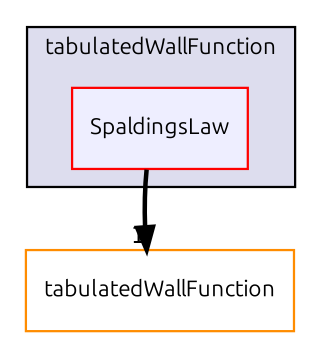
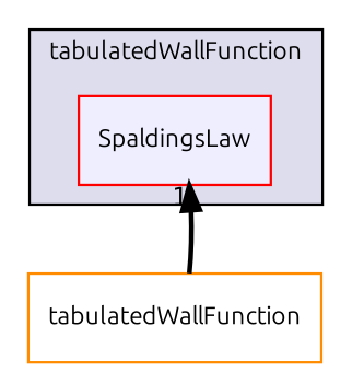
  digraph {
    compound=true
    fontname=Ubuntu
    node [fontname=Ubuntu fontsize=10 shape=box]
    n1 [fillcolor="#eeeeff" label=SpaldingsLaw pencolor=black style=filled color=red]
    n2 [label=tabulatedWallFunction color=darkorange]
    subgraph cluster_1 {
      bgcolor="#ddddee"
      fontsize=10
      label=tabulatedWallFunction
      pencolor=black
      n1
    }
-   n1 -> n2 [headlabel=1 labeldistance=1.5 labelfontname=Helvetica labelfontsize=10 style=bold fontname=Ubuntu]
+   n2 -> n1 [headlabel=1 labeldistance=1.5 labelfontname=Helvetica labelfontsize=10 style=bold fontname=Ubuntu]
  }
